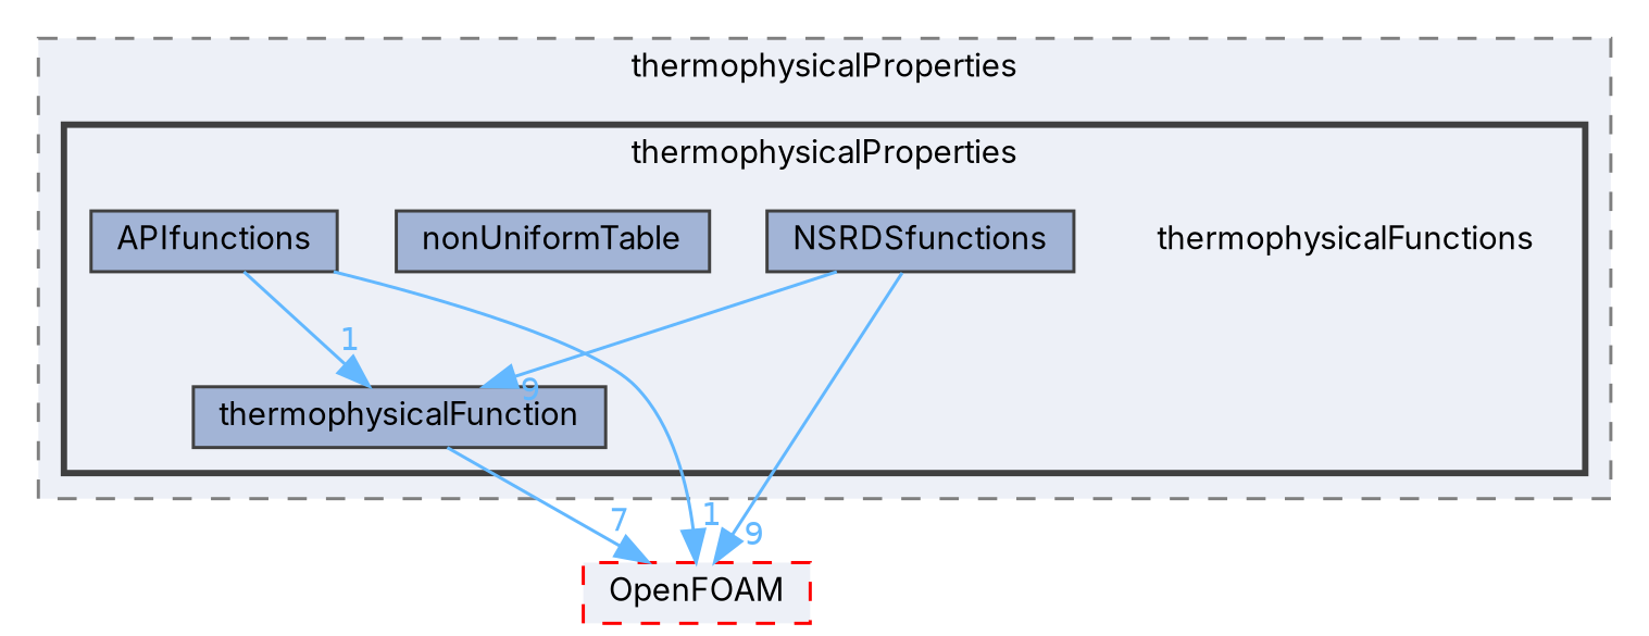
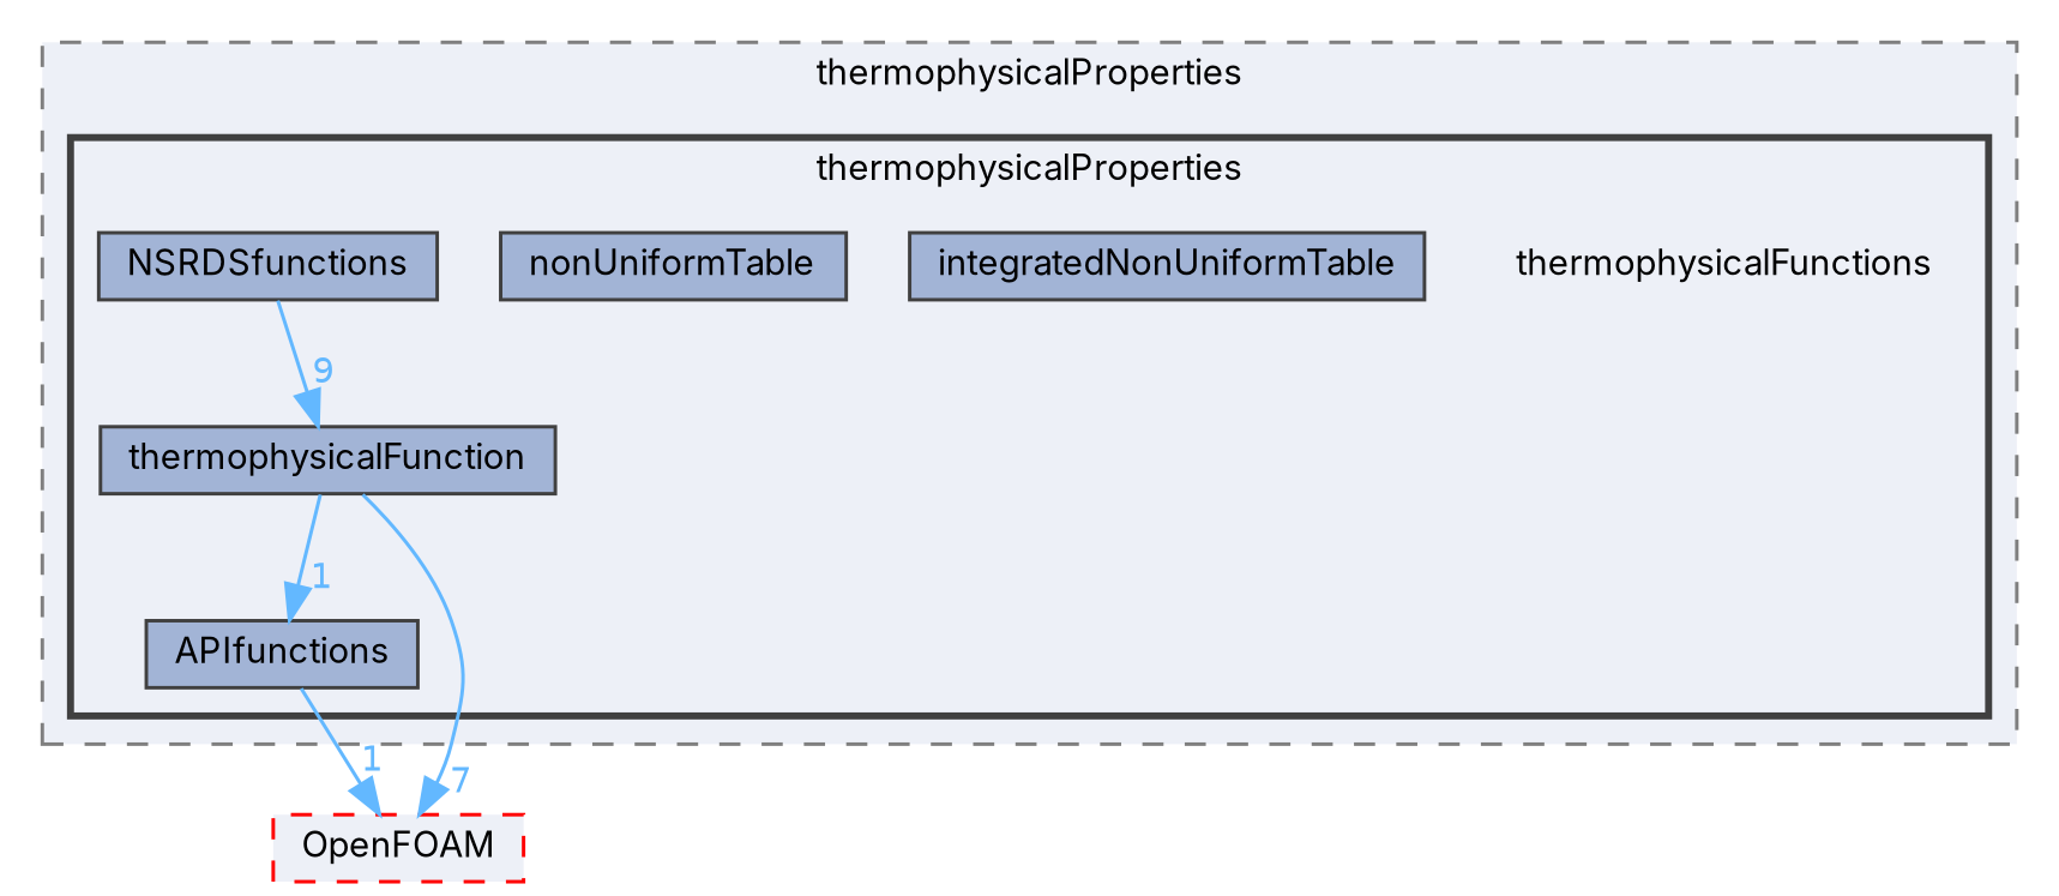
  digraph {
    compound=true
    fontname=Inter
    node [fontname=Inter fontsize=10 shape=box color=grey25 fillcolor="#a2b4d6" style=filled]
    edge [color=steelblue1 fontcolor=steelblue1 fontname=Inter fontsize=10 headlabel=1 labeldistance=1.5 labelfontname=Helvetica labelfontsize=10]
    n1 [height=0.2 label=thermophysicalFunctions shape=plaintext width=0.4 color="" fillcolor="" style=""]
    n2 [height=0.2 label=APIfunctions width=0.4]
+   n3 [height=0.2 label=integratedNonUniformTable width=0.4]
    n4 [height=0.2 label=nonUniformTable width=0.4]
    n5 [height=0.2 label=NSRDSfunctions width=0.4]
    n6 [height=0.2 label=thermophysicalFunction width=0.4]
    n7 [color=red fillcolor="#edf0f7" height=0.2 label=OpenFOAM style="filled,dashed" width=0.4]
    subgraph cluster_1 {
      bgcolor="#edf0f7"
      fontsize=10
      label=thermophysicalProperties
      pencolor=grey50
      style="filled,dashed"
      subgraph cluster_2 {
        bgcolor="#edf0f7"
        fontsize=10
        pencolor=grey25
        style="filled,bold"
        n1
        n2
+       n3
        n4
        n5
        n6
      }
    }
-   n2 -> n6
+   n6 -> n2
    n2 -> n7
    n5 -> n6 [headlabel=9]
-   n5 -> n7 [headlabel=9]
    n6 -> n7 [headlabel=7]
  }
